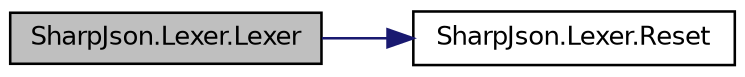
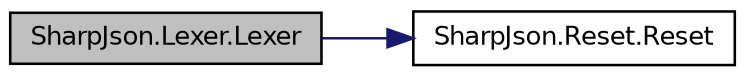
  digraph {
    rankdir=LR
    node [color=black fontname=Helvetica fontsize=10 shape=record style=filled]
    n1 [fillcolor=grey75 fontcolor=black height=0.2 label="SharpJson.Lexer.Lexer" width=0.4]
-   n2 [fillcolor=white height=0.2 label="SharpJson.Lexer.Reset" width=0.4]
+   n2 [fillcolor=white height=0.2 label="SharpJson.Reset.Reset" width=0.4]
    n1 -> n2 [color=midnightblue fontname=Helvetica fontsize=10 labelfontname=Helvetica labelfontsize=10 style=solid]
  }
